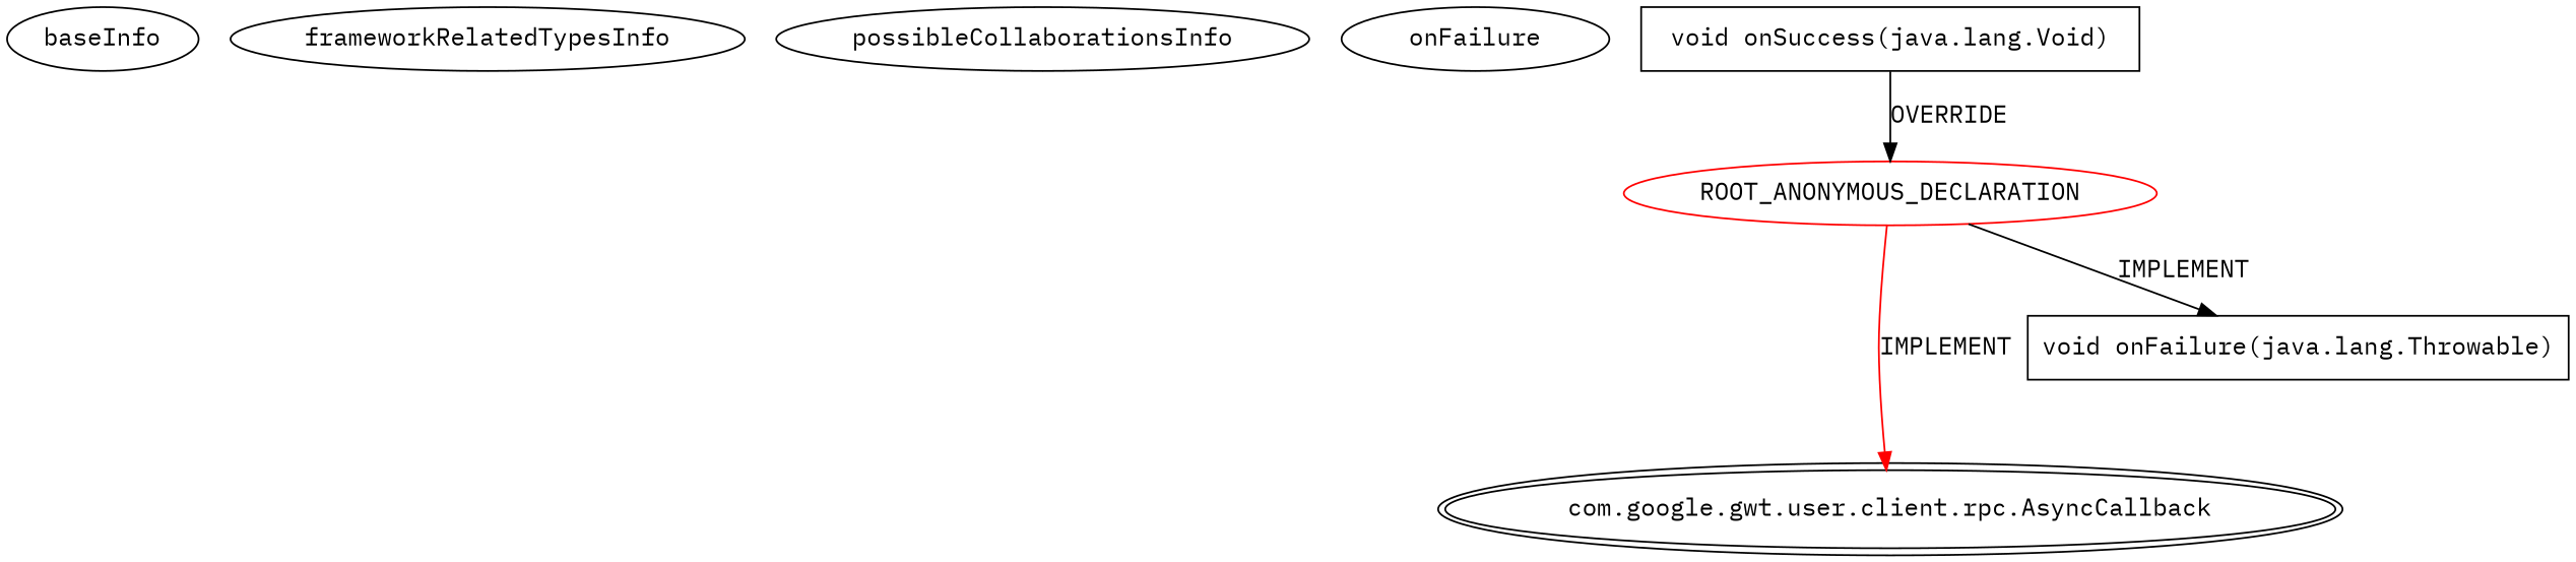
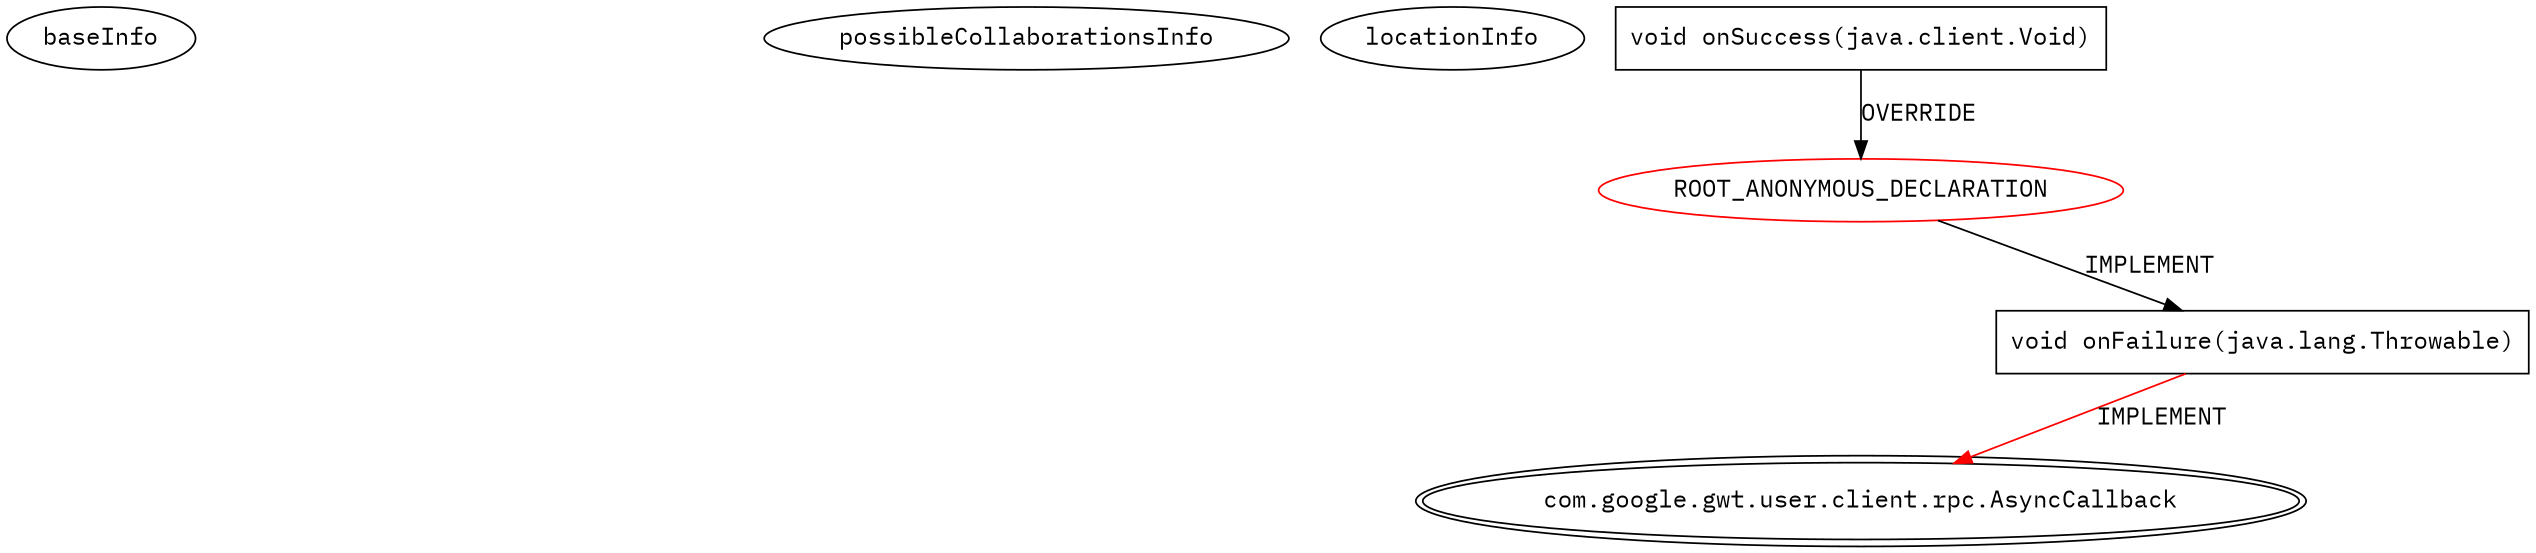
  digraph {
    fontname="IBM Plex Mono"
    node [fontname="IBM Plex Mono"]
    edge [fontname="IBM Plex Mono"]
    baseInfo [category=extension_graph graphId=246 isAnonymous=true possibleRelation=false]
-   frameworkRelatedTypesInfo [0="com.google.gwt.user.client.rpc.AsyncCallback"]
    possibleCollaborationsInfo
-   locationInfo [contextSignature="void onClick(com.google.gwt.event.dom.client.ClickEvent)" filePath="/MainMain-ChatCafeine/ChatCafeine-master/ChatCafeine/src/sources/client/vue/coffeeRoom/VueSalle.java" graphId=246 projectName="MainMain-ChatCafeine" label=onFailure]
+   locationInfo [contextSignature="void onClick(com.google.gwt.event.dom.client.ClickEvent)" filePath="/MainMain-ChatCafeine/ChatCafeine-master/ChatCafeine/src/sources/client/vue/coffeeRoom/VueSalle.java" graphId=246 projectName="MainMain-ChatCafeine"]
    n5 [color=red isFrameworkType=false label=ROOT_ANONYMOUS_DECLARATION vertexType=ROOT_ANONYMOUS_DECLARATION]
    n6 [isFrameworkType=true label="com.google.gwt.user.client.rpc.AsyncCallback" peripheries=2 vertexType=FRAMEWORK_INTERFACE_TYPE]
    n7 [isFrameworkType=false label="void onFailure(java.lang.Throwable)" shape=box vertexType=OVERRIDING_METHOD_DECLARATION]
-   n8 [isFrameworkType=false label="void onSuccess(java.lang.Void)" shape=box vertexType=OVERRIDING_METHOD_DECLARATION]
-   n5 -> n6 [color=red label=IMPLEMENT]
+   n8 [isFrameworkType=false label="void onSuccess(java.client.Void)" shape=box vertexType=OVERRIDING_METHOD_DECLARATION]
+   n7 -> n6 [color=red label=IMPLEMENT]
    n5 -> n7 [label=IMPLEMENT]
    n8 -> n5 [label=OVERRIDE]
  }
